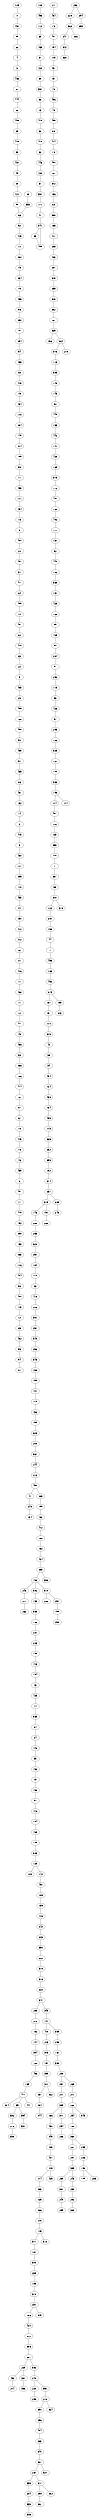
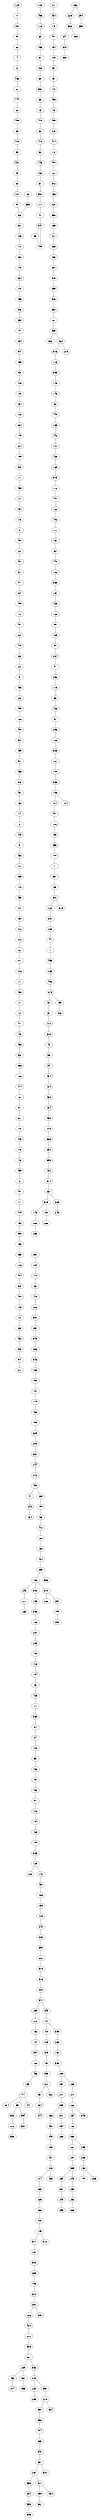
  graph {
    125
    0
    457
    85
    62
    4
    3
    462
    21
    444
    26
    498
    25
    408
    39
    437
    49
    28
    421
    98
    66
    38
    393
    52
    449
    70
    380
    75
    334
    79
    455
    96
    392
    101
    394
    54
    435
    83
    479
    15
    434
    118
    384
    149
    314
    185
    99
    71
    499
    111
    454
    16
    8
    480
    20
    497
    31
    411
    64
    489
    10
    481
    82
    478
    63
    22
    5
    483
    29
    495
    128
    458
    50
    469
    51
    465
    86
    461
    132
    14
    2
    473
    9
    460
    117
    395
    140
    433
    241
    230
    412
    272
    261
    211
    416
    11
    468
    17
    12
    471
    45
    466
    33
    366
    106
    414
    127
    87
    67
    18
    443
    76
    46
    439
    6
    451
    77
    415
    152
    398
    153
    363
    116
    404
    58
    400
    179
    72
    65
    452
    95
    94
    81
    103
    456
    112
    69
    463
    37
    422
    68
    397
    36
    13
    475
    30
    470
    32
    446
    130
    61
    391
    171
    41
    341
    55
    485
    27
    464
    73
    401
    194
    119
    431
    131
    40
    496
    48
    459
    88
    474
    78
    490
    107
    372
    136
    60
    388
    165
    417
    205
    403
    207
    379
    255
    n186 [label=519]
    382
    181
    325
    156
    264
    376
    278
    113
    385
    148
    143
    90
    445
    133
    442
    141
    428
    169
    375
    172
    407
    160
    402
    177
    137
    92
    440
    102
    368
    157
    429
    168
    89
    405
    80
    224
    91
    252
    115
    93
    426
    97
    293
    126
    323
    121
    100
    336
    196
    114
    174
    487
    176
    123
    355
    178
    7
    387
    59
    318
    122
    313
    281
    158
    44
    1
    453
    163
    492
    275
    167
    193
    151
    273
    110
    319
    42
    35
    34
    494
    124
    438
    164
    493
    173
    365
    232
    353
    192
    374
    237
    315
    289
    146
    191
    245
    280
    260
    265
-   320
    251
    184
    170
    23
    418
    206
    381
    257
    348
    296
    346
    198
    155
    447
    175
    436
    195
    329
    200
    367
    244
    216
    450
    47
    309
    248
    159
    134
    56
    472
    188
    162
    424
    283
    406
    396
    246
    302
    310
    277
    138
    288
    297
    262
    358
    186
    227
    223
    190
    413
    154
    43
    423
    74
    369
    84
    24
    448
    53
    482
    19
    488
    57
    476
    104
    409
    108
    303
    129
    109
    142
    467
    189
    139
    419
    242
    203
    350
    202
    378
    316
    222
    347
    285
    345
    270
    147
    182
    144
    304
    120
    486
    135
    477
    204
    357
    441
    332
    354
    276
    331
    338
    410
    359
    213
    258
    373
    197
    399
    311
    337
    322
    364
    344
    161
    330
    208
    291
    269
    217
    271
    389
    266
    371
    430
    254
    349
    209
    427
    215
    214
    425
    383
    225
    326
    218
    145
    377
    312
    187
    300
    235
    183
    370
    231
    166
    279
    420
    212
    386
    287
    229
    352
    432
    321
    240
    274
    356
    220
    351
    298
    210
    390
    324
    256
    484
    263
    340
    307
    267
    327
    339
    317
    284
    250
    282
    333
    305
    361
    236
    228
    294
    362
    299
    247
    306
    342
    328
    286
    268
    234
    343
    180
    360
    221
    253
    201
    226
    335
    239
    243
    301
    238
    249
    295
    292
    308
    150
    105
    233
    199
    290
    125 -- 0
    0 -- 457
    457 -- 85
    85 -- 62
    62 -- 4
    4 -- 3
    3 -- 462
    462 -- 21
    21 -- 444
    444 -- 26
    26 -- 498
    498 -- 25
    25 -- 408
    408 -- 39
    39 -- 437
    437 -- 49
    49 -- 28
    28 -- 421
    421 -- 98
    98 -- 66
    66 -- 52
    38 -- 393
    393 -- 66
    52 -- 449
    449 -- 70
    70 -- 380
    380 -- 75
    75 -- 334
    334 -- 79
    79 -- 455
    455 -- 96
    96 -- 392
    392 -- 101
    101 -- 394
    394 -- 54
    54 -- 435
    435 -- 83
    83 -- 479
    479 -- 15
    15 -- 434
    434 -- 118
    118 -- 384
    384 -- 149
    149 -- 314
    314 -- 185
    185 -- 99
    99 -- 71
    71 -- 499
    499 -- 111
    111 -- 454
    454 -- 16
    16 -- 8
    8 -- 480
    480 -- 20
    20 -- 497
    497 -- 31
    31 -- 411
    411 -- 64
    64 -- 489
    489 -- 10
    10 -- 481
    481 -- 82
    82 -- 478
    478 -- 63
    63 -- 22
    22 -- 5
    5 -- 483
    483 -- 29
    29 -- 495
    495 -- 128
    128 -- 458
    458 -- 50
    50 -- 469
    469 -- 51
    51 -- 465
    465 -- 86
    86 -- 461
    461 -- 132
    132 -- 14
    14 -- 2
    2 -- 473
    473 -- 9
    9 -- 460
    460 -- 117
    117 -- 395
    395 -- 140
    140 -- 433
    433 -- 241
    241 -- 230
    230 -- 412
    412 -- 272
    272 -- 261
    261 -- 211
    211 -- 416
    416 -- 11
    11 -- 468
    468 -- 17
    17 -- 12
    12 -- 471
    471 -- 45
    45 -- 466
    466 -- 33
    33 -- 366
    366 -- 106
    106 -- 414
    414 -- 127
    127 -- 87
    87 -- 67
    67 -- 18
    18 -- 443
    443 -- 76
    76 -- 46
    46 -- 439
    439 -- 6
    6 -- 451
    451 -- 77
    77 -- 415
    415 -- 152
    152 -- 398
    398 -- 153
    153 -- 363
    363 -- 116
    116 -- 404
    404 -- 58
    58 -- 400
    400 -- 179
    179 -- 72
    72 -- 65
    65 -- 452
    452 -- 95
    95 -- 94
    94 -- 81
    103 -- 456
    456 -- 112
    112 -- 69
    69 -- 463
    463 -- 37
    37 -- 422
    422 -- 68
    68 -- 397
    397 -- 36
    36 -- 13
    13 -- 475
    475 -- 30
    30 -- 470
    470 -- 32
    32 -- 446
    446 -- 130
    130 -- 61
    61 -- 391
    391 -- 171
    171 -- 41
    41 -- 341
    341 -- 55
    55 -- 485
    485 -- 341
    27 -- 464
    464 -- 73
    73 -- 401
    401 -- 194
    194 -- 119
    119 -- 431
    431 -- 131
    131 -- 40
    40 -- 496
    496 -- 48
    48 -- 459
    459 -- 88
    88 -- 474
    474 -- 78
    78 -- 490
    490 -- 107
    107 -- 372
    372 -- 136
    136 -- 60
    60 -- 388
    388 -- 165
    165 -- 417
    417 -- 205
    205 -- 403
    403 -- 207
    207 -- 379
    379 -- 255
    255 -- n186
    n186 -- 382
    382 -- 181
    181 -- 325
    325 -- 156
    325 -- 264
    264 -- 376
    264 -- 278
    376 -- 113
    113 -- 385
    385 -- 148
    148 -- 143
    143 -- 90
    90 -- 445
    445 -- 133
    133 -- 442
    442 -- 141
    141 -- 428
    428 -- 169
    169 -- 375
    375 -- 172
    172 -- 407
    407 -- 160
    160 -- 402
    402 -- 177
    177 -- 137
    137 -- 92
    92 -- 440
    440 -- 102
    102 -- 368
    368 -- 157
    157 -- 429
    429 -- 168
    168 -- 89
    89 -- 405
    405 -- 80
    80 -- 224
    224 -- 91
    91 -- 252
    252 -- 115
    115 -- 93
    93 -- 426
    426 -- 97
    97 -- 293
    293 -- 126
    126 -- 323
    323 -- 121
    121 -- 100
    100 -- 336
    336 -- 196
    196 -- 114
    196 -- 174
    114 -- 487
    487 -- 176
    176 -- 123
    123 -- 355
    355 -- 178
    178 -- 7
    7 -- 387
    387 -- 59
    59 -- 318
    318 -- 122
    318 -- 313
    122 -- 281
    281 -- 158
    158 -- 44
    44 -- 1
    1 -- 453
    453 -- 163
    163 -- 492
    492 -- 275
    275 -- 167
    275 -- 193
    167 -- 151
    193 -- 273
    151 -- 110
    110 -- 319
    319 -- 42
    42 -- 35
    35 -- 34
    34 -- 494
    494 -- 124
    124 -- 438
    438 -- 164
    164 -- 493
    493 -- 173
    173 -- 365
    365 -- 232
    232 -- 353
    353 -- 192
    192 -- 374
    374 -- 237
    237 -- 315
    237 -- 289
    315 -- 146
    315 -- 191
    289 -- 245
    146 -- 280
    191 -- 260
    280 -- 265
-   265 -- 320
-   320 -- 251
    251 -- 184
    184 -- 170
    170 -- 23
    23 -- 418
    418 -- 206
    206 -- 381
    381 -- 257
    257 -- 348
    348 -- 296
    296 -- 346
    346 -- 198
    198 -- 155
    155 -- 447
    447 -- 175
    175 -- 436
    436 -- 195
    195 -- 329
    329 -- 200
    200 -- 367
    367 -- 244
    244 -- 216
    216 -- 450
    450 -- 47
    450 -- 309
    47 -- 248
    309 -- 159
    248 -- 134
    159 -- 56
    56 -- 472
    472 -- 188
    188 -- 162
    162 -- 424
    424 -- 283
    283 -- 406
    283 -- 396
    406 -- 246
    406 -- 302
    406 -- 310
    246 -- 277
    302 -- 138
    310 -- 288
    310 -- 297
    277 -- 262
    138 -- 358
    297 -- 199
    358 -- 186
    186 -- 227
    227 -- 223
    223 -- 190
    190 -- 413
    413 -- 154
    154 -- 43
    43 -- 423
    423 -- 74
    74 -- 369
    369 -- 84
    84 -- 24
    24 -- 448
    448 -- 53
    53 -- 482
    482 -- 19
    19 -- 488
    488 -- 57
    57 -- 476
    476 -- 104
    104 -- 409
    409 -- 108
    108 -- 303
    303 -- 129
    129 -- 109
    129 -- 142
    142 -- 467
    467 -- 189
    189 -- 139
    139 -- 419
    419 -- 242
    242 -- 203
    203 -- 350
    350 -- 202
    202 -- 378
    378 -- 316
    316 -- 222
    222 -- 347
    347 -- 285
    347 -- 345
    285 -- 270
    345 -- 147
    270 -- 182
    147 -- 410
    147 -- 359
    182 -- 144
    144 -- 304
    304 -- 120
    120 -- 486
    486 -- 135
    135 -- 477
    477 -- 204
    477 -- 357
    477 -- 441
    357 -- 332
    357 -- 354
    332 -- 276
    354 -- 331
    276 -- 338
    410 -- 213
    359 -- 258
    213 -- 373
    258 -- 161
    373 -- 197
    197 -- 399
    399 -- 311
    311 -- 337
    311 -- 322
    337 -- 364
    364 -- 344
    161 -- 330
    330 -- 208
    208 -- 291
    208 -- 269
    291 -- 217
    269 -- 271
    217 -- 389
    271 -- 268
    389 -- 266
    389 -- 371
    266 -- 430
    371 -- 254
    430 -- 349
    254 -- 286
    349 -- 209
    209 -- 427
    427 -- 215
    215 -- 214
    215 -- 425
    214 -- 383
    383 -- 225
    225 -- 326
    326 -- 218
    218 -- 145
    145 -- 377
    145 -- 312
    377 -- 187
    187 -- 300
    300 -- 235
    235 -- 183
    183 -- 370
    370 -- 231
    231 -- 166
    231 -- 279
    166 -- 420
    420 -- 212
    212 -- 386
    386 -- 287
    287 -- 229
    287 -- 352
    229 -- 432
    229 -- 321
    352 -- 240
    432 -- 274
    321 -- 356
    240 -- 220
    240 -- 351
    220 -- 298
    351 -- 210
    210 -- 390
    210 -- 324
    390 -- 256
    256 -- 484
    484 -- 263
    263 -- 340
    340 -- 307
    307 -- 267
    307 -- 327
    267 -- 339
    267 -- 317
    339 -- 284
    317 -- 250
    317 -- 282
    284 -- 333
    250 -- 361
    333 -- 305
    236 -- 228
    236 -- 294
    228 -- 362
    294 -- 299
    362 -- 247
    362 -- 306
    247 -- 342
    342 -- 328
    268 -- 234
    268 -- 343
    234 -- 180
    180 -- 360
    360 -- 221
    360 -- 253
    221 -- 201
    253 -- 226
    201 -- 335
    226 -- 150
    335 -- 239
    335 -- 243
    239 -- 301
    243 -- 238
    301 -- 249
    238 -- 292
    249 -- 295
    292 -- 308
    150 -- 105
    150 -- 233
    199 -- 290
  }
